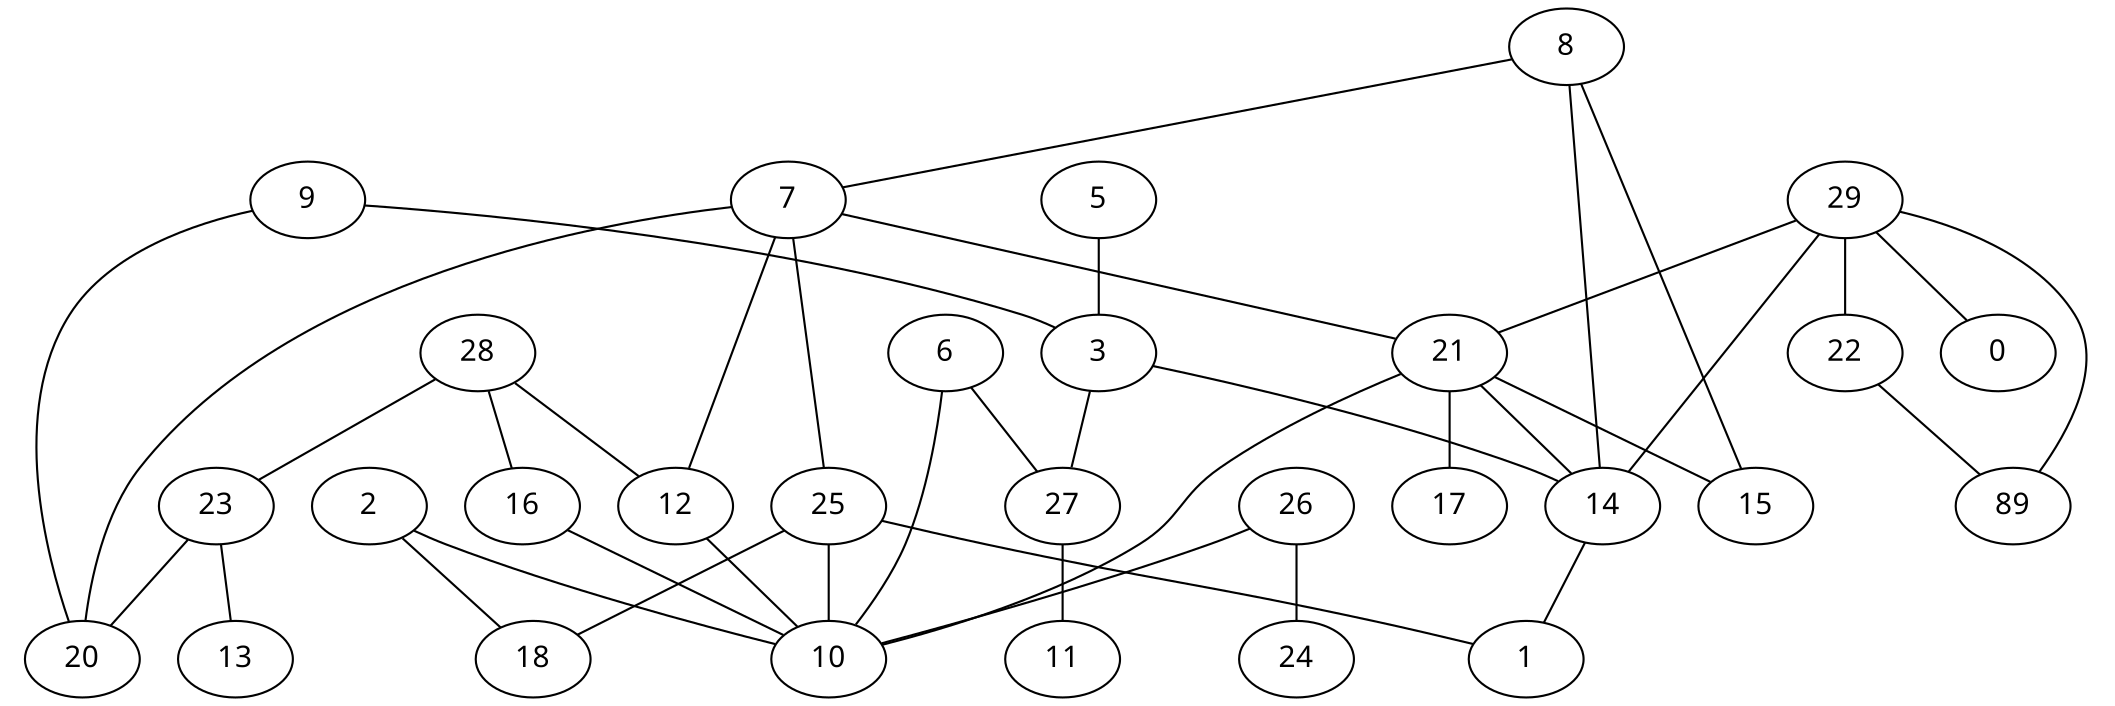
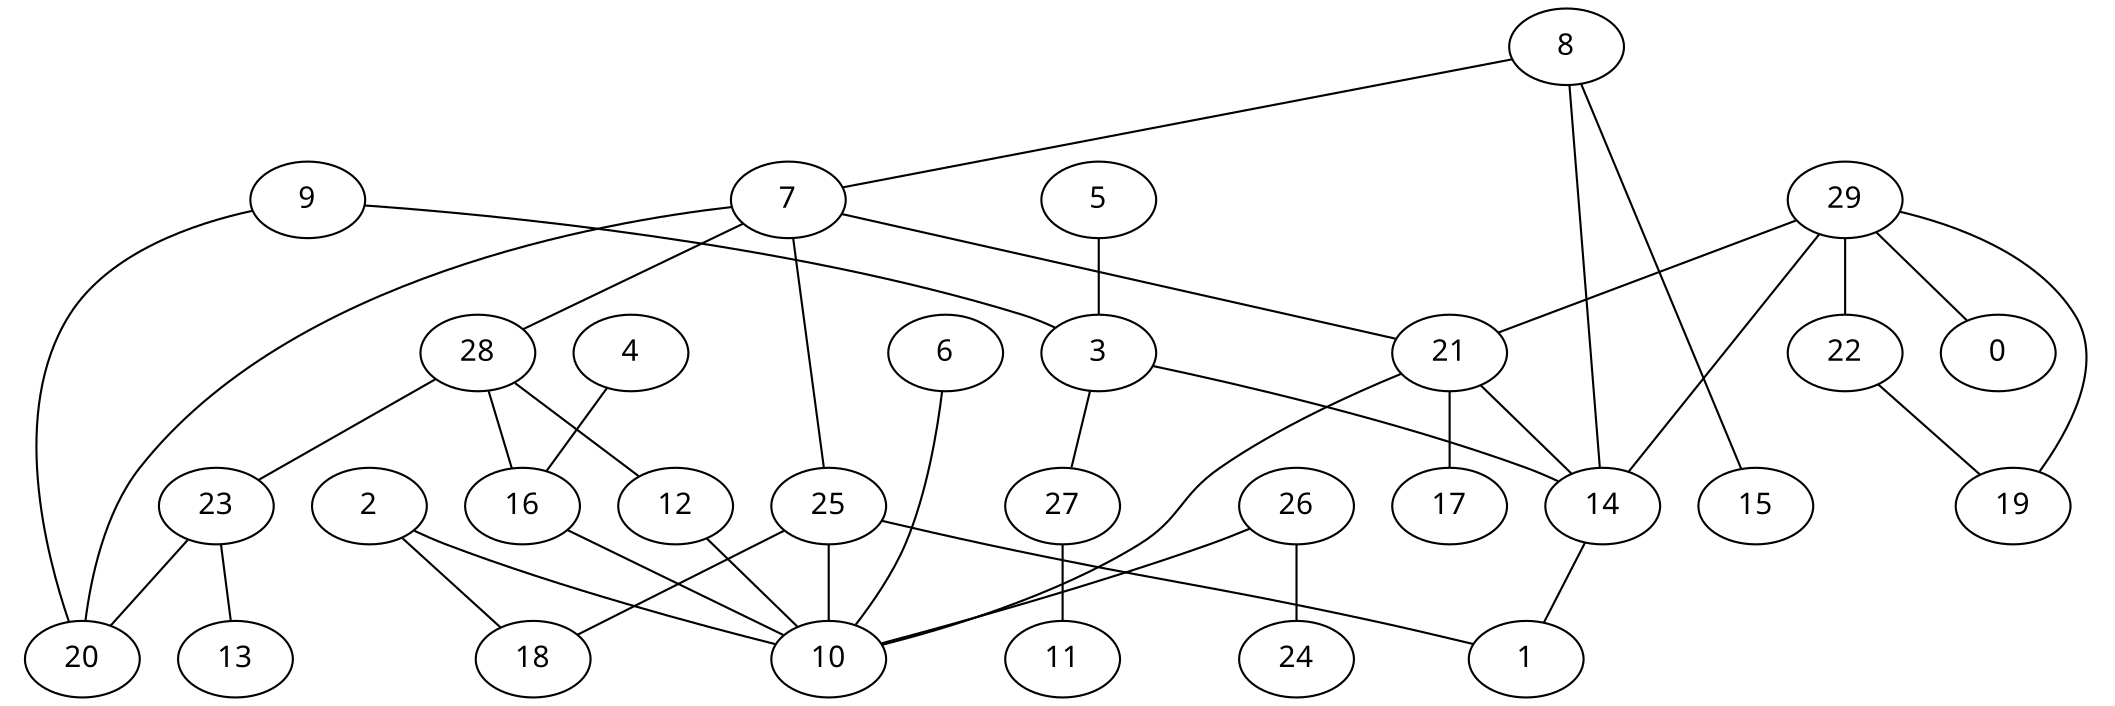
  digraph {
    fontname="Noto Sans"
    node [fontname="Noto Sans"]
    edge [color=black dir=none fontname="Noto Sans"]
    9
    20
    15
    3
    25
    0
    27
    10
    18
    1
    13
    29
    22
-   19 [label=89]
+   19
    21
    14
    17
    6
    11
    28
    16
    12
    23
    5
+   4
    7
    26
    24
    2
    8
    subgraph sub_1 {
      9
      20
      15
      3
      25
      0
      27
      10
      18
      1
      13
      29
      22
      19
      21
      14
      17
      6
      11
      28
      16
      12
      23
      5
+     4
      7
      26
      24
      2
      8
    }
    9 -> 20
    9 -> 3
    3 -> 27
    3 -> 14
    25 -> 10
    25 -> 18
    25 -> 1
    27 -> 11
    29 -> 0
    29 -> 22
    29 -> 19
    29 -> 21
    29 -> 14
    22 -> 19
-   21 -> 15
    21 -> 10
    21 -> 14
    21 -> 17
    14 -> 1
-   6 -> 27
    6 -> 10
    28 -> 16
    28 -> 12
    28 -> 23
    16 -> 10
    12 -> 10
    23 -> 20
    23 -> 13
    5 -> 3
+   4 -> 16
    7 -> 20
    7 -> 25
    7 -> 21
-   7 -> 12
+   7 -> 28
    26 -> 10
    26 -> 24
    2 -> 10
    2 -> 18
    8 -> 15
    8 -> 14
    8 -> 7
  }
